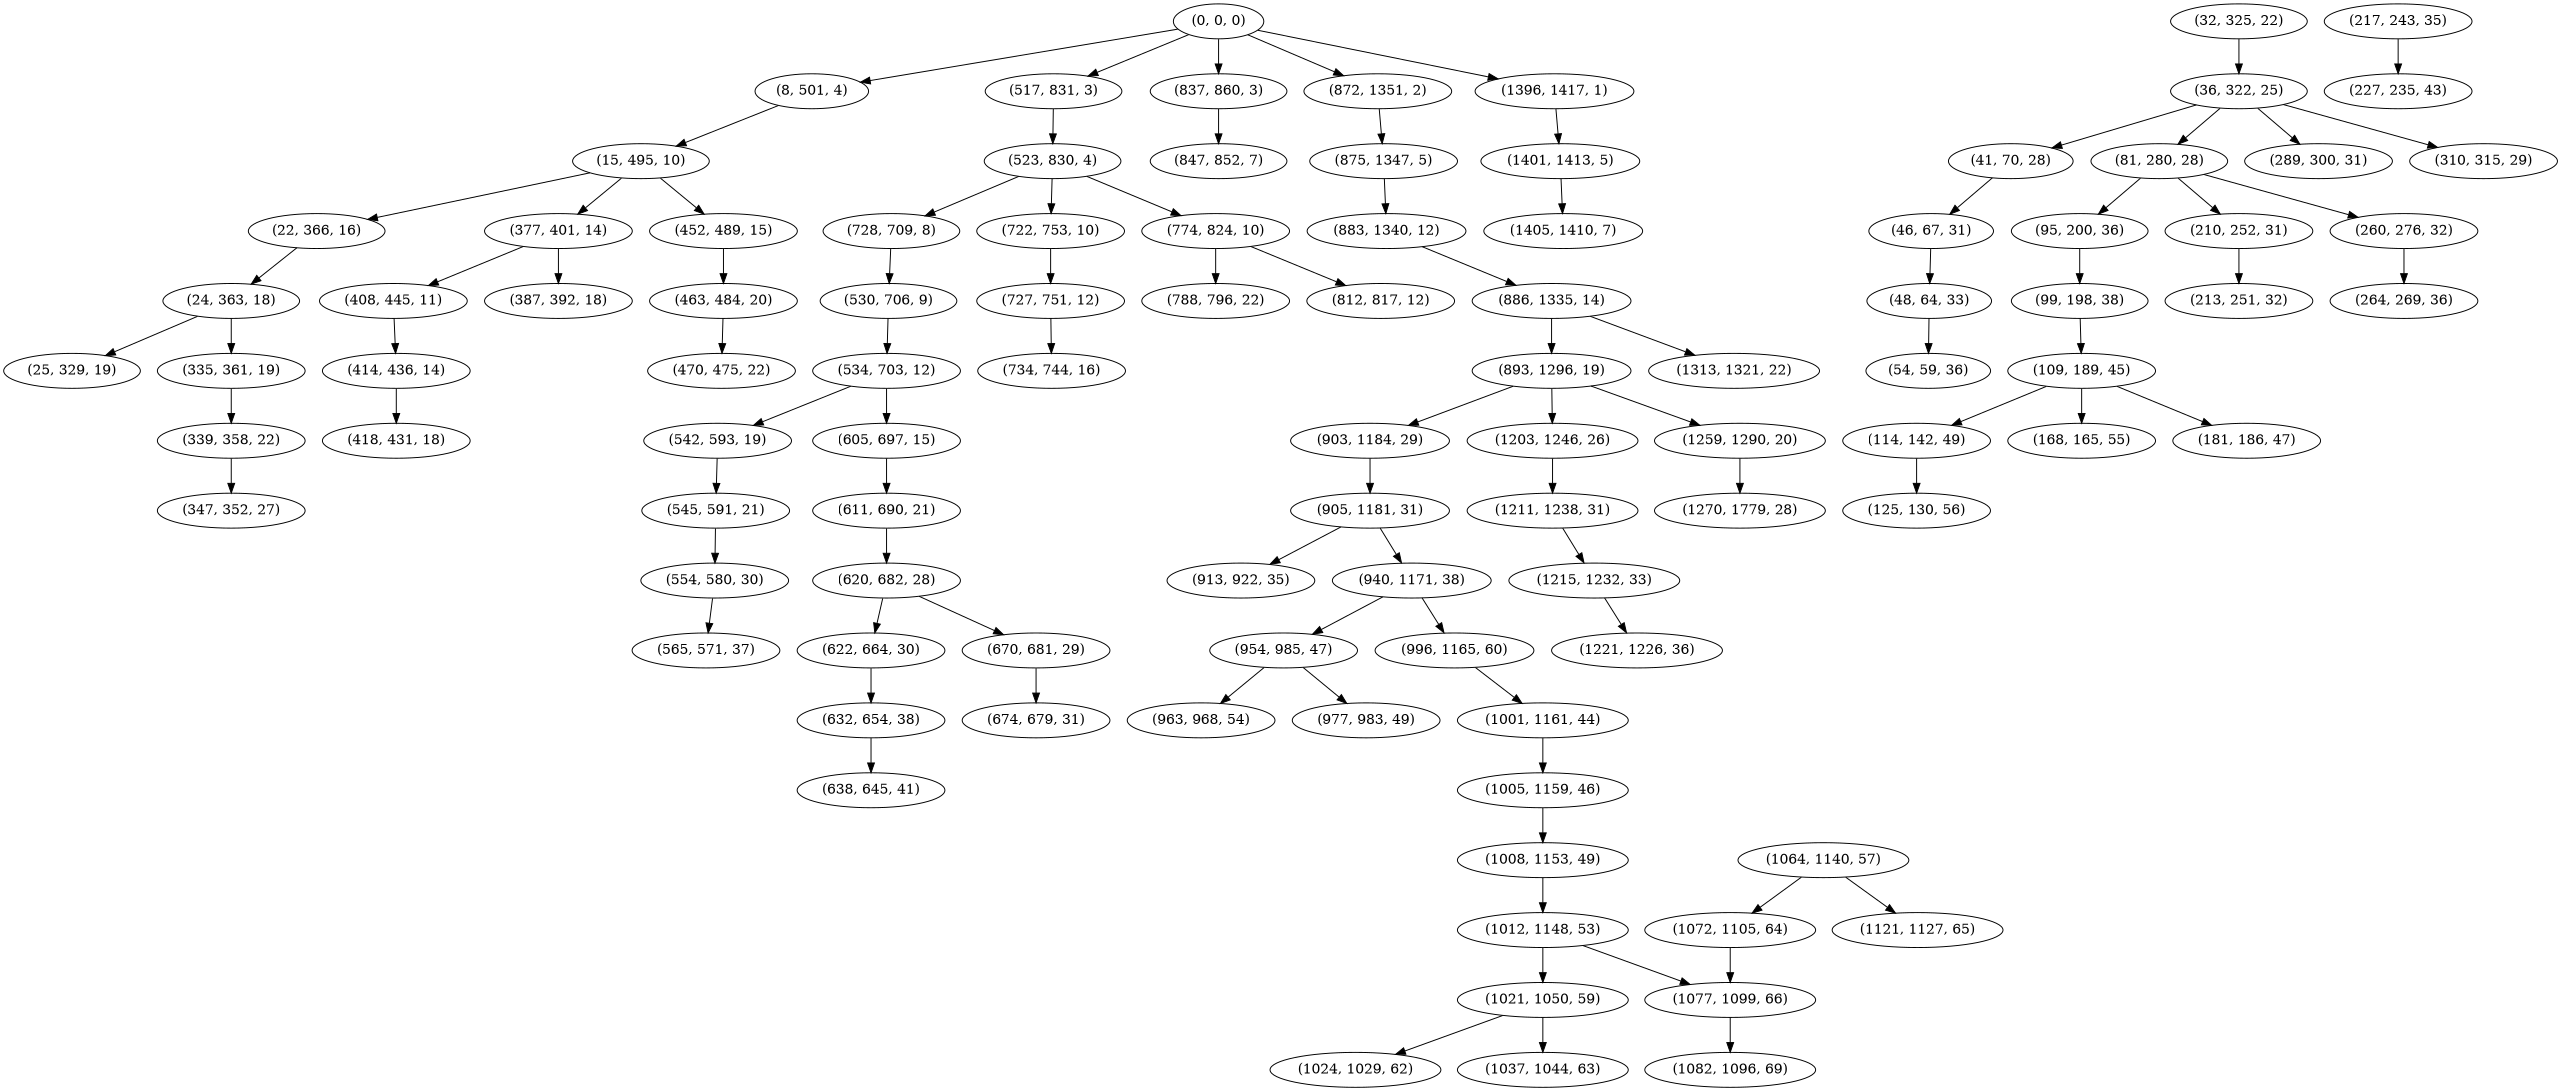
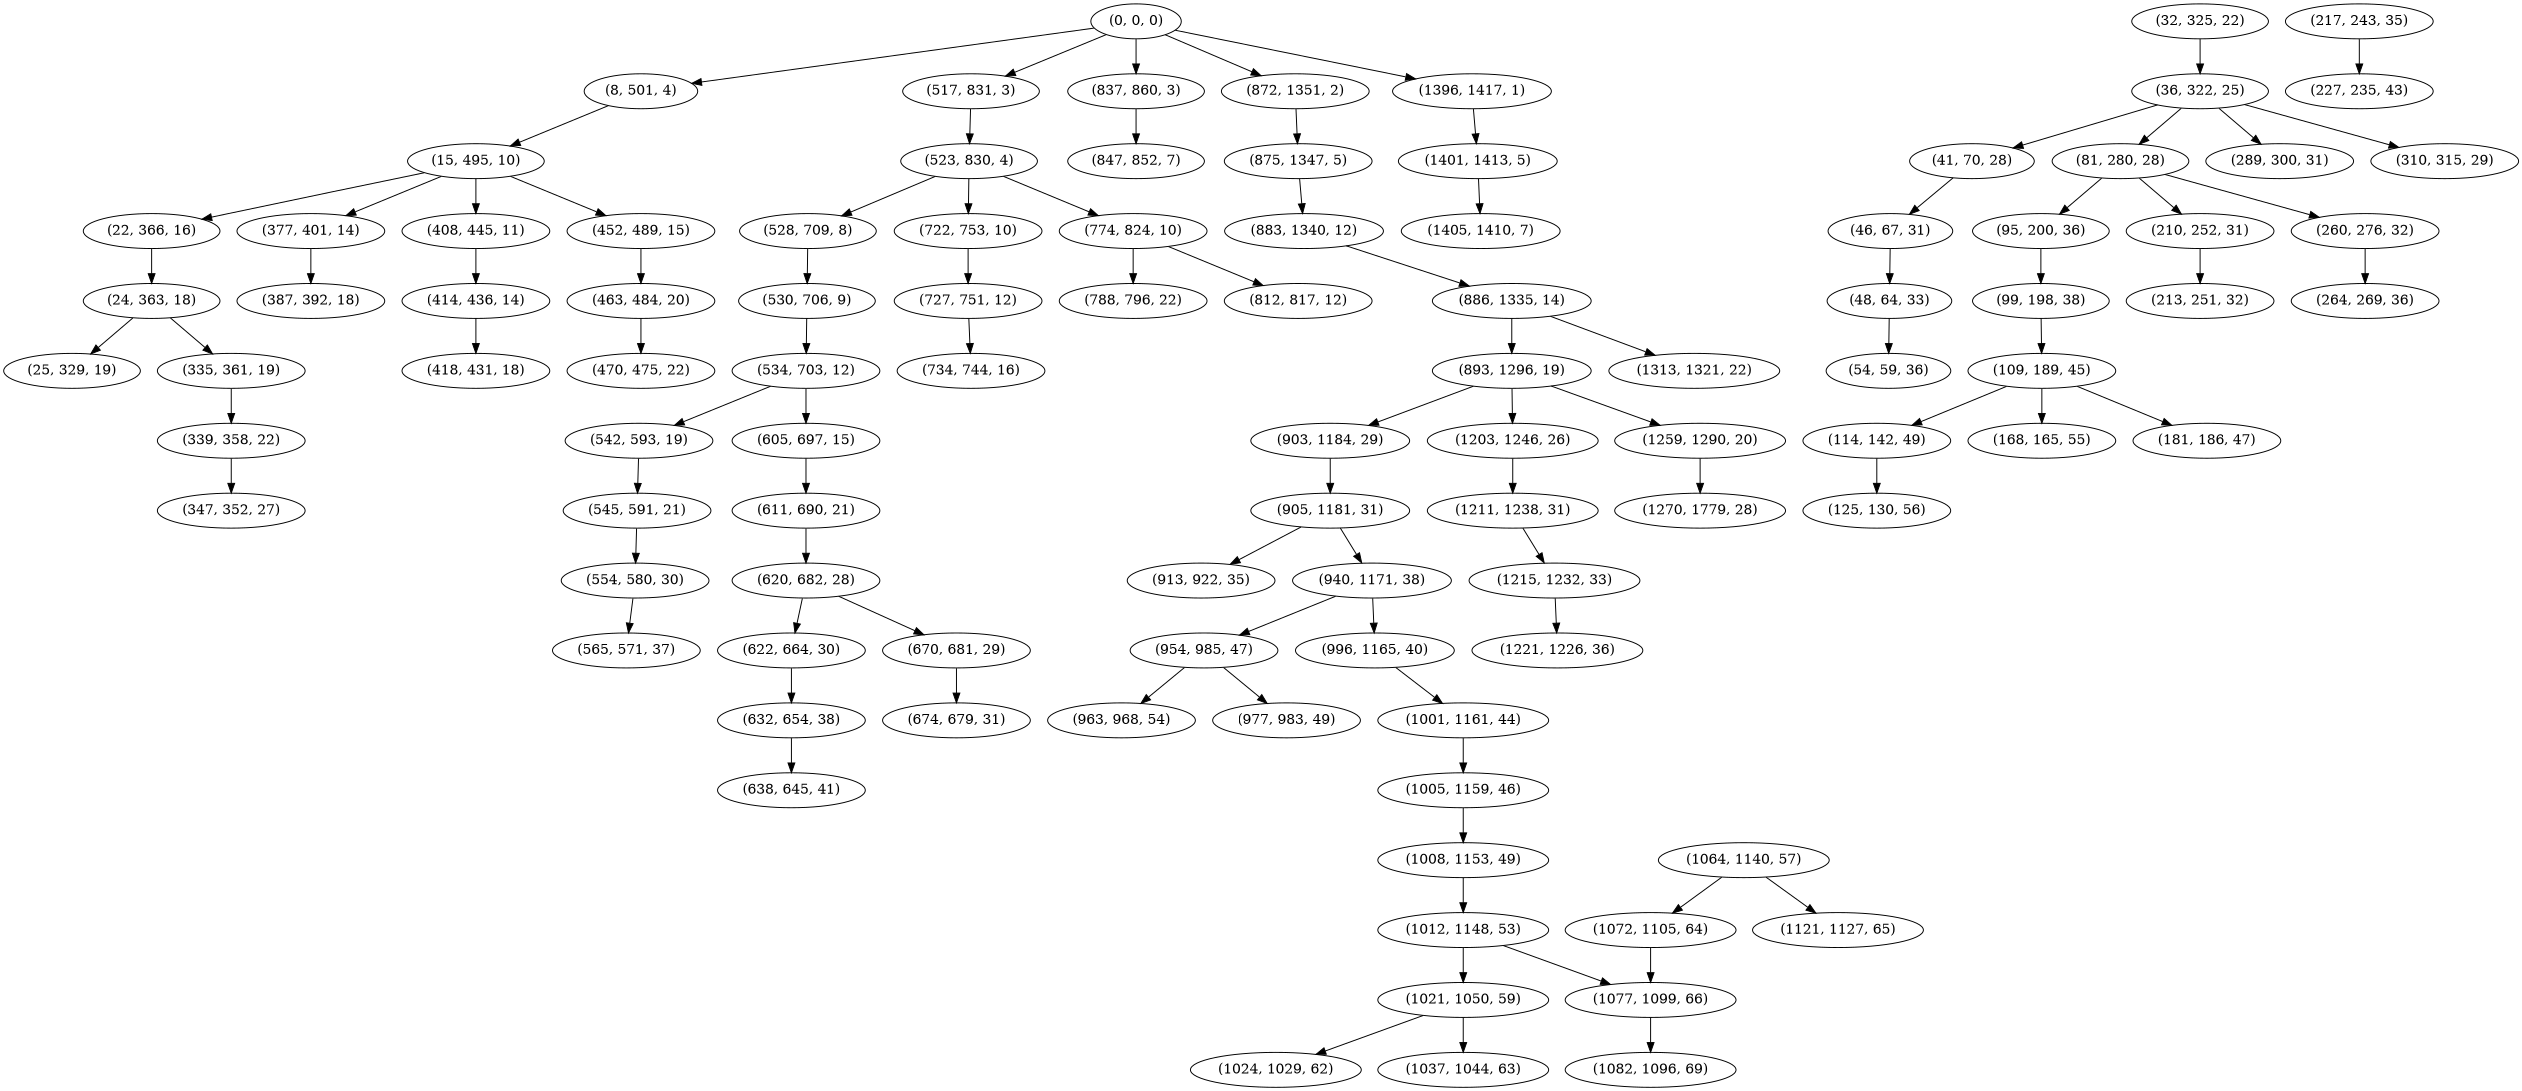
  digraph {
    "(0, 0, 0)"
    "(8, 501, 4)"
    "(517, 831, 3)"
    "(837, 860, 3)"
    "(872, 1351, 2)"
    "(1396, 1417, 1)"
    "(15, 495, 10)"
    "(523, 830, 4)"
    "(847, 852, 7)"
    "(875, 1347, 5)"
    "(1401, 1413, 5)"
    "(22, 366, 16)"
    "(377, 401, 14)"
    "(408, 445, 11)"
    "(452, 489, 15)"
    "(24, 363, 18)"
    "(387, 392, 18)"
    n18 [label="(414, 436, 14)"]
    "(463, 484, 20)"
    "(25, 329, 19)"
    "(335, 361, 19)"
    "(339, 358, 22)"
    "(32, 325, 22)"
    "(36, 322, 25)"
    "(41, 70, 28)"
    "(81, 280, 28)"
    "(289, 300, 31)"
    "(310, 315, 29)"
    "(46, 67, 31)"
    "(95, 200, 36)"
    "(210, 252, 31)"
    "(260, 276, 32)"
    "(48, 64, 33)"
    "(54, 59, 36)"
    "(99, 198, 38)"
    "(213, 251, 32)"
    "(264, 269, 36)"
    "(109, 189, 45)"
    "(114, 142, 49)"
    n40 [label="(168, 165, 55)"]
    "(181, 186, 47)"
    "(125, 130, 56)"
    "(217, 243, 35)"
    "(227, 235, 43)"
    "(347, 352, 27)"
    "(418, 431, 18)"
    "(470, 475, 22)"
-   "(528, 709, 8)" [label="(728, 709, 8)"]
+   "(528, 709, 8)"
    "(722, 753, 10)"
    "(774, 824, 10)"
    "(530, 706, 9)"
    "(727, 751, 12)"
    "(788, 796, 22)"
    "(812, 817, 12)"
    "(534, 703, 12)"
    "(542, 593, 19)"
    "(605, 697, 15)"
    "(545, 591, 21)"
    "(611, 690, 21)"
    "(554, 580, 30)"
    "(565, 571, 37)"
    "(620, 682, 28)"
    "(622, 664, 30)"
    "(670, 681, 29)"
    "(632, 654, 38)"
    "(674, 679, 31)"
    "(638, 645, 41)"
    "(734, 744, 16)"
    "(883, 1340, 12)"
    "(886, 1335, 14)"
    "(893, 1296, 19)"
    "(1313, 1321, 22)"
    "(903, 1184, 29)"
    "(1203, 1246, 26)"
    "(1259, 1290, 20)"
    "(905, 1181, 31)"
    "(1211, 1238, 31)"
    n78 [label="(1270, 1779, 28)"]
    "(913, 922, 35)"
    "(940, 1171, 38)"
    "(954, 985, 47)"
-   "(996, 1165, 40)" [label="(996, 1165, 60)"]
+   "(996, 1165, 40)"
    "(963, 968, 54)"
    "(977, 983, 49)"
    "(1001, 1161, 44)"
    "(1005, 1159, 46)"
    "(1008, 1153, 49)"
    "(1012, 1148, 53)"
    "(1021, 1050, 59)"
    "(1077, 1099, 66)"
    "(1024, 1029, 62)"
    "(1037, 1044, 63)"
    "(1064, 1140, 57)"
    "(1072, 1105, 64)"
    "(1121, 1127, 65)"
    "(1082, 1096, 69)"
    "(1215, 1232, 33)"
    "(1221, 1226, 36)"
    "(1405, 1410, 7)"
    "(0, 0, 0)" -> "(8, 501, 4)"
    "(0, 0, 0)" -> "(517, 831, 3)"
    "(0, 0, 0)" -> "(837, 860, 3)"
    "(0, 0, 0)" -> "(872, 1351, 2)"
    "(0, 0, 0)" -> "(1396, 1417, 1)"
    "(8, 501, 4)" -> "(15, 495, 10)"
    "(517, 831, 3)" -> "(523, 830, 4)"
    "(837, 860, 3)" -> "(847, 852, 7)"
    "(872, 1351, 2)" -> "(875, 1347, 5)"
    "(1396, 1417, 1)" -> "(1401, 1413, 5)"
    "(15, 495, 10)" -> "(22, 366, 16)"
    "(15, 495, 10)" -> "(377, 401, 14)"
-   "(377, 401, 14)" -> "(408, 445, 11)"
+   "(15, 495, 10)" -> "(408, 445, 11)"
    "(15, 495, 10)" -> "(452, 489, 15)"
    "(523, 830, 4)" -> "(528, 709, 8)"
    "(523, 830, 4)" -> "(722, 753, 10)"
    "(523, 830, 4)" -> "(774, 824, 10)"
    "(875, 1347, 5)" -> "(883, 1340, 12)"
    "(1401, 1413, 5)" -> "(1405, 1410, 7)"
    "(22, 366, 16)" -> "(24, 363, 18)"
    "(377, 401, 14)" -> "(387, 392, 18)"
    "(408, 445, 11)" -> n18
    "(452, 489, 15)" -> "(463, 484, 20)"
    "(24, 363, 18)" -> "(25, 329, 19)"
    "(24, 363, 18)" -> "(335, 361, 19)"
    n18 -> "(418, 431, 18)"
    "(463, 484, 20)" -> "(470, 475, 22)"
    "(335, 361, 19)" -> "(339, 358, 22)"
    "(339, 358, 22)" -> "(347, 352, 27)"
    "(32, 325, 22)" -> "(36, 322, 25)"
    "(36, 322, 25)" -> "(41, 70, 28)"
    "(36, 322, 25)" -> "(81, 280, 28)"
    "(36, 322, 25)" -> "(289, 300, 31)"
    "(36, 322, 25)" -> "(310, 315, 29)"
    "(41, 70, 28)" -> "(46, 67, 31)"
    "(81, 280, 28)" -> "(95, 200, 36)"
    "(81, 280, 28)" -> "(210, 252, 31)"
    "(81, 280, 28)" -> "(260, 276, 32)"
    "(46, 67, 31)" -> "(48, 64, 33)"
    "(95, 200, 36)" -> "(99, 198, 38)"
    "(210, 252, 31)" -> "(213, 251, 32)"
    "(260, 276, 32)" -> "(264, 269, 36)"
    "(48, 64, 33)" -> "(54, 59, 36)"
    "(99, 198, 38)" -> "(109, 189, 45)"
    "(109, 189, 45)" -> "(114, 142, 49)"
    "(109, 189, 45)" -> n40
    "(109, 189, 45)" -> "(181, 186, 47)"
    "(114, 142, 49)" -> "(125, 130, 56)"
    "(217, 243, 35)" -> "(227, 235, 43)"
    "(528, 709, 8)" -> "(530, 706, 9)"
    "(722, 753, 10)" -> "(727, 751, 12)"
    "(774, 824, 10)" -> "(788, 796, 22)"
    "(774, 824, 10)" -> "(812, 817, 12)"
    "(530, 706, 9)" -> "(534, 703, 12)"
    "(727, 751, 12)" -> "(734, 744, 16)"
    "(534, 703, 12)" -> "(542, 593, 19)"
    "(534, 703, 12)" -> "(605, 697, 15)"
    "(542, 593, 19)" -> "(545, 591, 21)"
    "(605, 697, 15)" -> "(611, 690, 21)"
    "(545, 591, 21)" -> "(554, 580, 30)"
    "(611, 690, 21)" -> "(620, 682, 28)"
    "(554, 580, 30)" -> "(565, 571, 37)"
    "(620, 682, 28)" -> "(622, 664, 30)"
    "(620, 682, 28)" -> "(670, 681, 29)"
    "(622, 664, 30)" -> "(632, 654, 38)"
    "(670, 681, 29)" -> "(674, 679, 31)"
    "(632, 654, 38)" -> "(638, 645, 41)"
    "(883, 1340, 12)" -> "(886, 1335, 14)"
    "(886, 1335, 14)" -> "(893, 1296, 19)"
    "(886, 1335, 14)" -> "(1313, 1321, 22)"
    "(893, 1296, 19)" -> "(903, 1184, 29)"
    "(893, 1296, 19)" -> "(1203, 1246, 26)"
    "(893, 1296, 19)" -> "(1259, 1290, 20)"
    "(903, 1184, 29)" -> "(905, 1181, 31)"
    "(1203, 1246, 26)" -> "(1211, 1238, 31)"
    "(1259, 1290, 20)" -> n78
    "(905, 1181, 31)" -> "(913, 922, 35)"
    "(905, 1181, 31)" -> "(940, 1171, 38)"
    "(1211, 1238, 31)" -> "(1215, 1232, 33)"
    "(940, 1171, 38)" -> "(954, 985, 47)"
    "(940, 1171, 38)" -> "(996, 1165, 40)"
    "(954, 985, 47)" -> "(963, 968, 54)"
    "(954, 985, 47)" -> "(977, 983, 49)"
    "(996, 1165, 40)" -> "(1001, 1161, 44)"
    "(1001, 1161, 44)" -> "(1005, 1159, 46)"
    "(1005, 1159, 46)" -> "(1008, 1153, 49)"
    "(1008, 1153, 49)" -> "(1012, 1148, 53)"
    "(1012, 1148, 53)" -> "(1021, 1050, 59)"
    "(1012, 1148, 53)" -> "(1077, 1099, 66)"
    "(1021, 1050, 59)" -> "(1024, 1029, 62)"
    "(1021, 1050, 59)" -> "(1037, 1044, 63)"
    "(1077, 1099, 66)" -> "(1082, 1096, 69)"
    "(1064, 1140, 57)" -> "(1072, 1105, 64)"
    "(1064, 1140, 57)" -> "(1121, 1127, 65)"
    "(1072, 1105, 64)" -> "(1077, 1099, 66)"
    "(1215, 1232, 33)" -> "(1221, 1226, 36)"
  }
